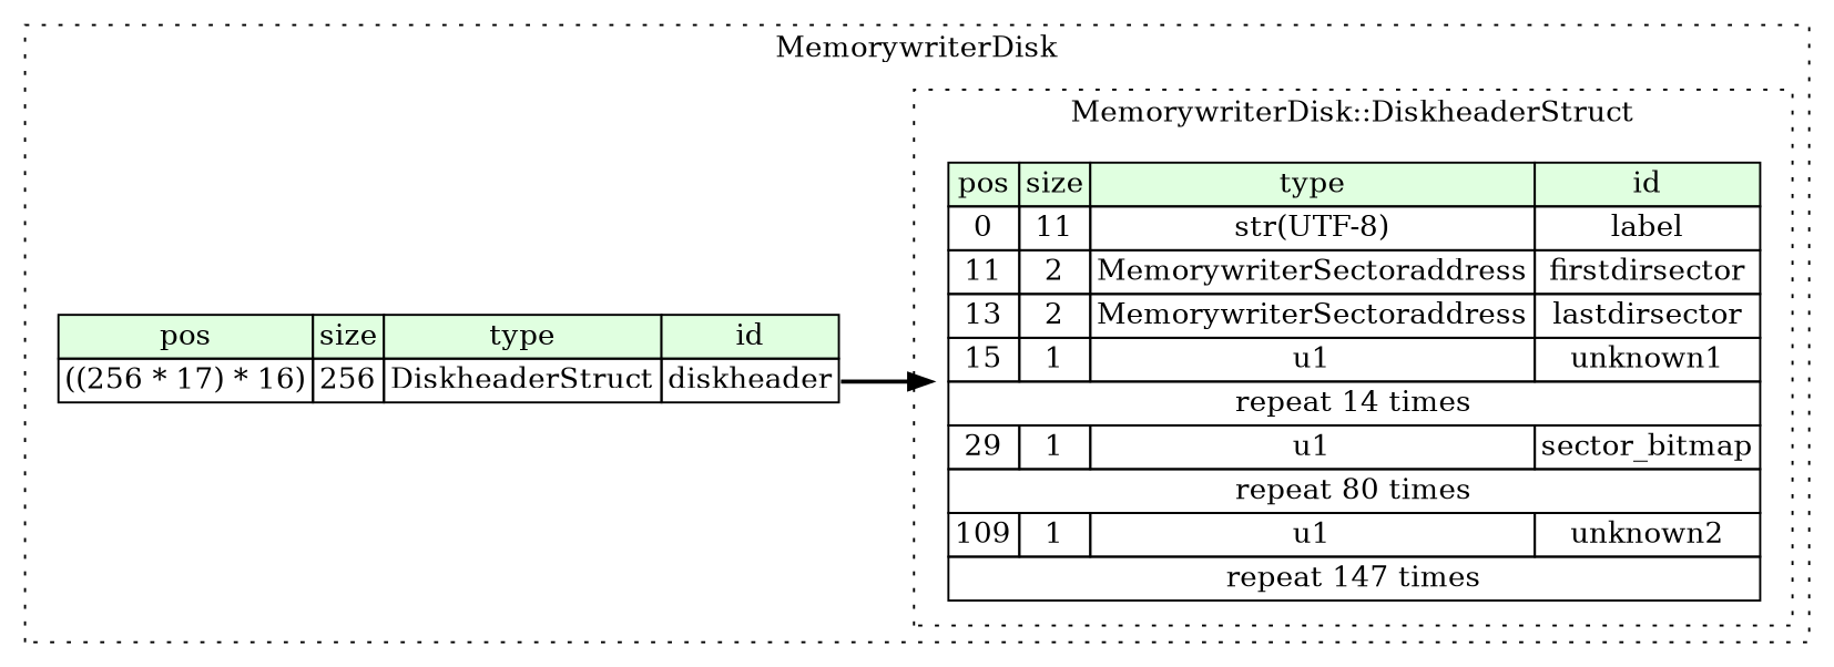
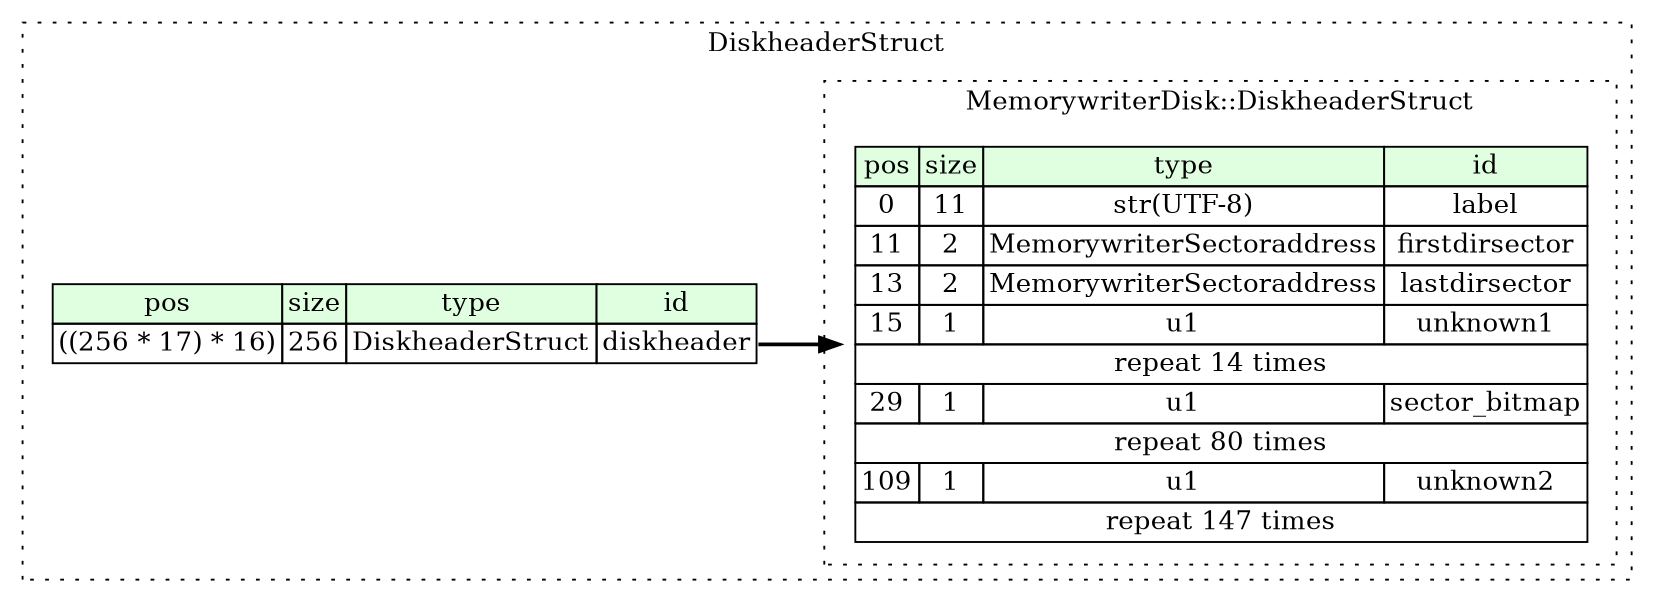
  digraph {
    rankdir=LR
    node [shape=plaintext]
    n1 [label=<<TABLE BORDER="0" CELLBORDER="1" CELLSPACING="0"> 				<TR><TD BGCOLOR="#E0FFE0">pos</TD><TD BGCOLOR="#E0FFE0">size</TD><TD BGCOLOR="#E0FFE0">type</TD><TD BGCOLOR="#E0FFE0">id</TD></TR> 				<TR><TD PORT="label_pos">0</TD><TD PORT="label_size">11</TD><TD>str(UTF-8)</TD><TD PORT="label_type">label</TD></TR> 				<TR><TD PORT="firstdirsector_pos">11</TD><TD PORT="firstdirsector_size">2</TD><TD>MemorywriterSectoraddress</TD><TD PORT="firstdirsector_type">firstdirsector</TD></TR> 				<TR><TD PORT="lastdirsector_pos">13</TD><TD PORT="lastdirsector_size">2</TD><TD>MemorywriterSectoraddress</TD><TD PORT="lastdirsector_type">lastdirsector</TD></TR> 				<TR><TD PORT="unknown1_pos">15</TD><TD PORT="unknown1_size">1</TD><TD>u1</TD><TD PORT="unknown1_type">unknown1</TD></TR> 				<TR><TD COLSPAN="4" PORT="unknown1__repeat">repeat 14 times</TD></TR> 				<TR><TD PORT="sector_bitmap_pos">29</TD><TD PORT="sector_bitmap_size">1</TD><TD>u1</TD><TD PORT="sector_bitmap_type">sector_bitmap</TD></TR> 				<TR><TD COLSPAN="4" PORT="sector_bitmap__repeat">repeat 80 times</TD></TR> 				<TR><TD PORT="unknown2_pos">109</TD><TD PORT="unknown2_size">1</TD><TD>u1</TD><TD PORT="unknown2_type">unknown2</TD></TR> 				<TR><TD COLSPAN="4" PORT="unknown2__repeat">repeat 147 times</TD></TR> 			</TABLE>>]
    n2 [label=<<TABLE BORDER="0" CELLBORDER="1" CELLSPACING="0"> 			<TR><TD BGCOLOR="#E0FFE0">pos</TD><TD BGCOLOR="#E0FFE0">size</TD><TD BGCOLOR="#E0FFE0">type</TD><TD BGCOLOR="#E0FFE0">id</TD></TR> 			<TR><TD PORT="diskheader_pos">((256 * 17) * 16)</TD><TD PORT="diskheader_size">256</TD><TD>DiskheaderStruct</TD><TD PORT="diskheader_type">diskheader</TD></TR> 		</TABLE>>]
    subgraph cluster_1 {
-     label=MemorywriterDisk
+     label=DiskheaderStruct
      style=dotted
      n2
      subgraph cluster_2 {
        label="MemorywriterDisk::DiskheaderStruct"
        style=dotted
        n1
      }
    }
    n2 -> n1 [style=bold tailport=diskheader_type]
  }
